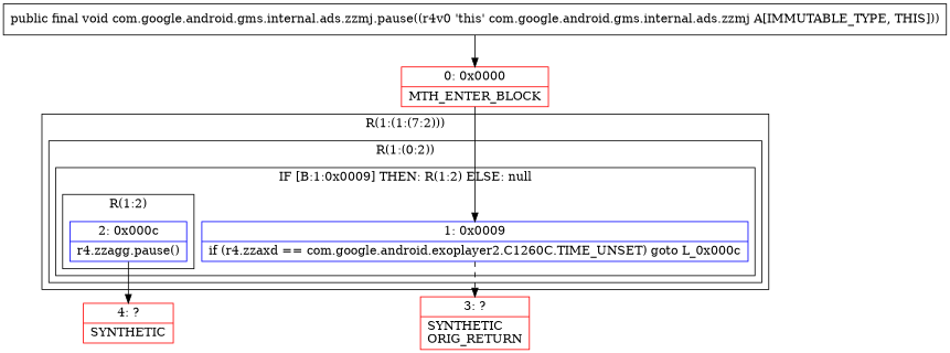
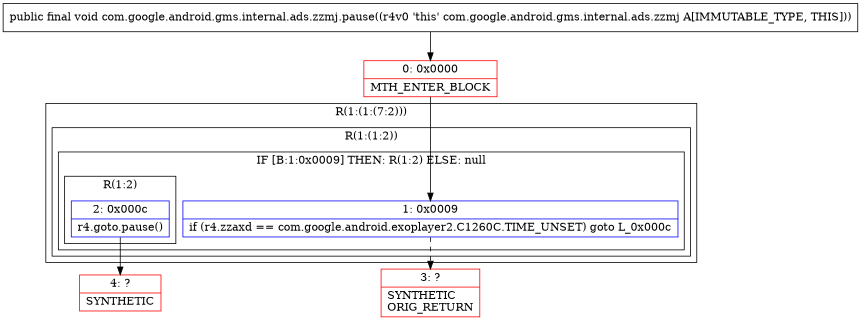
  digraph {
    node [color=red shape=record]
-   n1 [color=blue label="{2\:\ 0x000c|r4.zzagg.pause()\l}"]
+   n1 [color=blue label="{2\:\ 0x000c|r4.goto.pause()\l}"]
    n2 [color=blue label="{1\:\ 0x0009|if (r4.zzaxd == com.google.android.exoplayer2.C1260C.TIME_UNSET) goto L_0x000c\l}"]
    n3 [label="{4\:\ ?|SYNTHETIC\l}"]
    n4 [label="{3\:\ ?|SYNTHETIC\lORIG_RETURN\l}"]
    n5 [label="{0\:\ 0x0000|MTH_ENTER_BLOCK\l}"]
    n6 [label="{public final void com.google.android.gms.internal.ads.zzmj.pause((r4v0 'this' com.google.android.gms.internal.ads.zzmj A[IMMUTABLE_TYPE, THIS])) }" color=""]
    subgraph cluster_1 {
      label="R(1:(1:(7:2)))"
      subgraph cluster_2 {
-       label="R(1:(0:2))"
+       label="R(1:(1:2))"
        subgraph cluster_3 {
          label="IF [B:1:0x0009] THEN: R(1:2) ELSE: null"
          n2
          subgraph cluster_4 {
            label="R(1:2)"
            n1
          }
        }
      }
    }
    n1 -> n3
    n2 -> n4 [style=dashed]
    n5 -> n2
    n6 -> n5
  }
